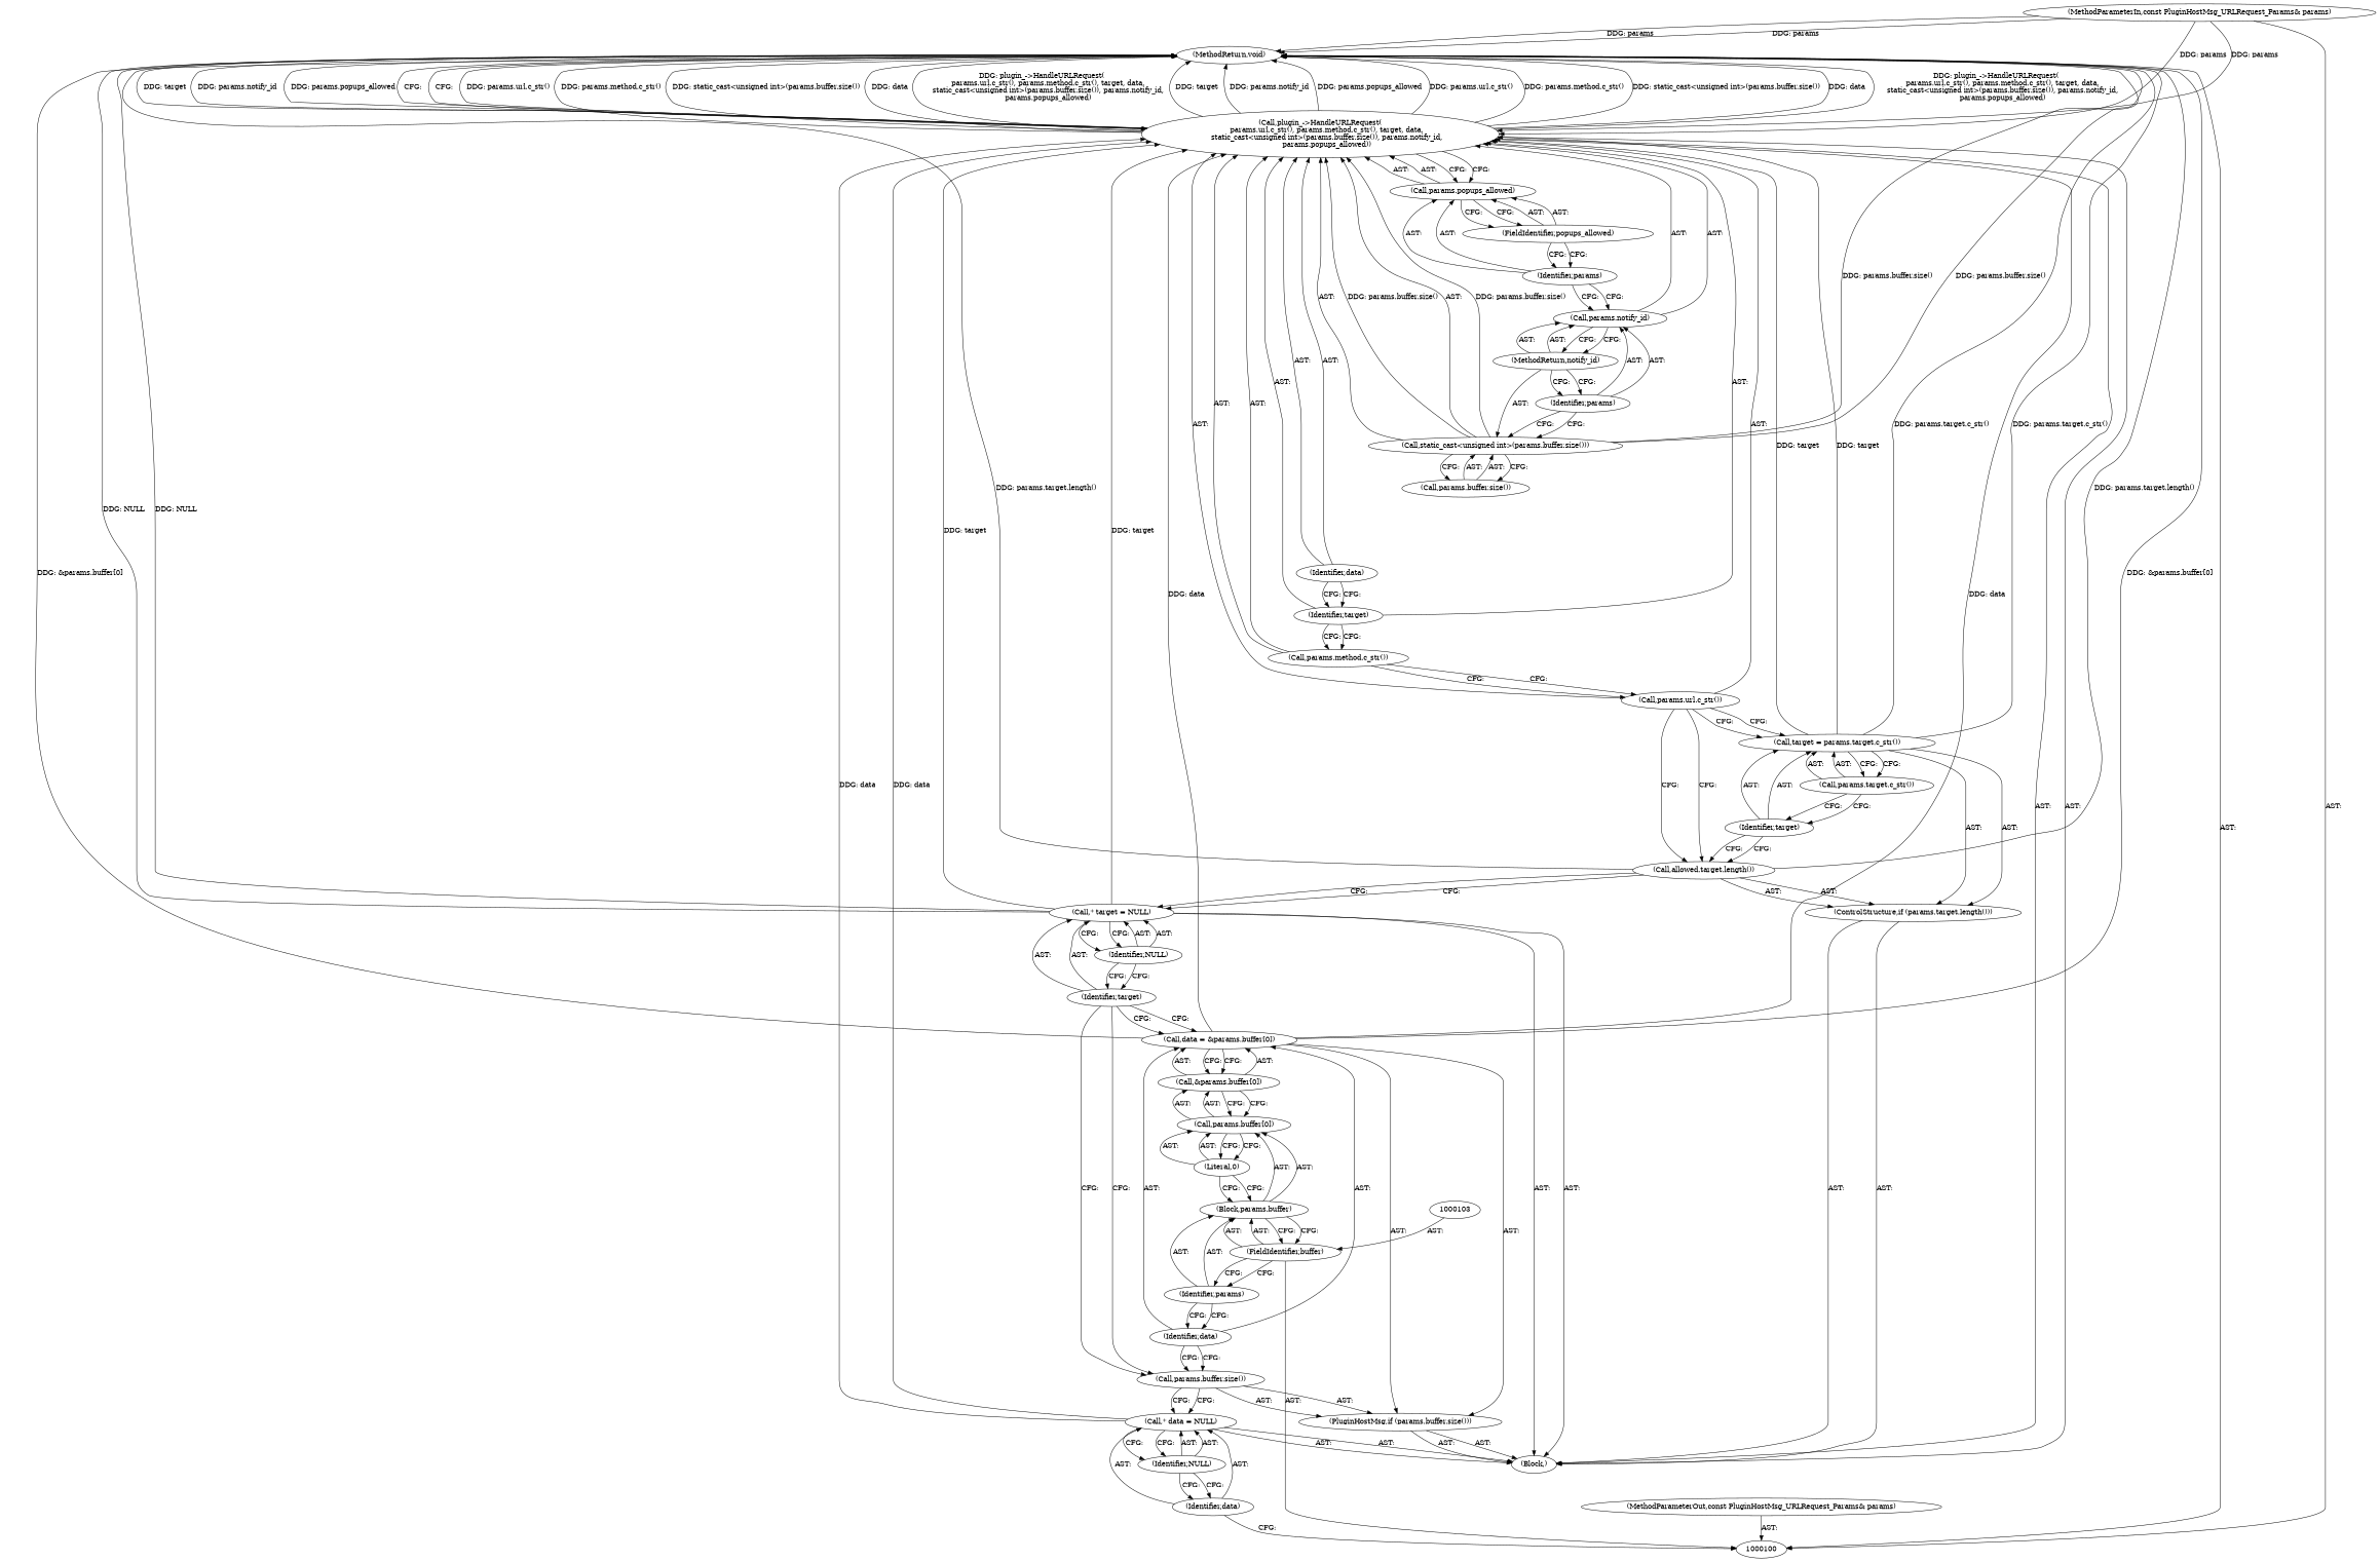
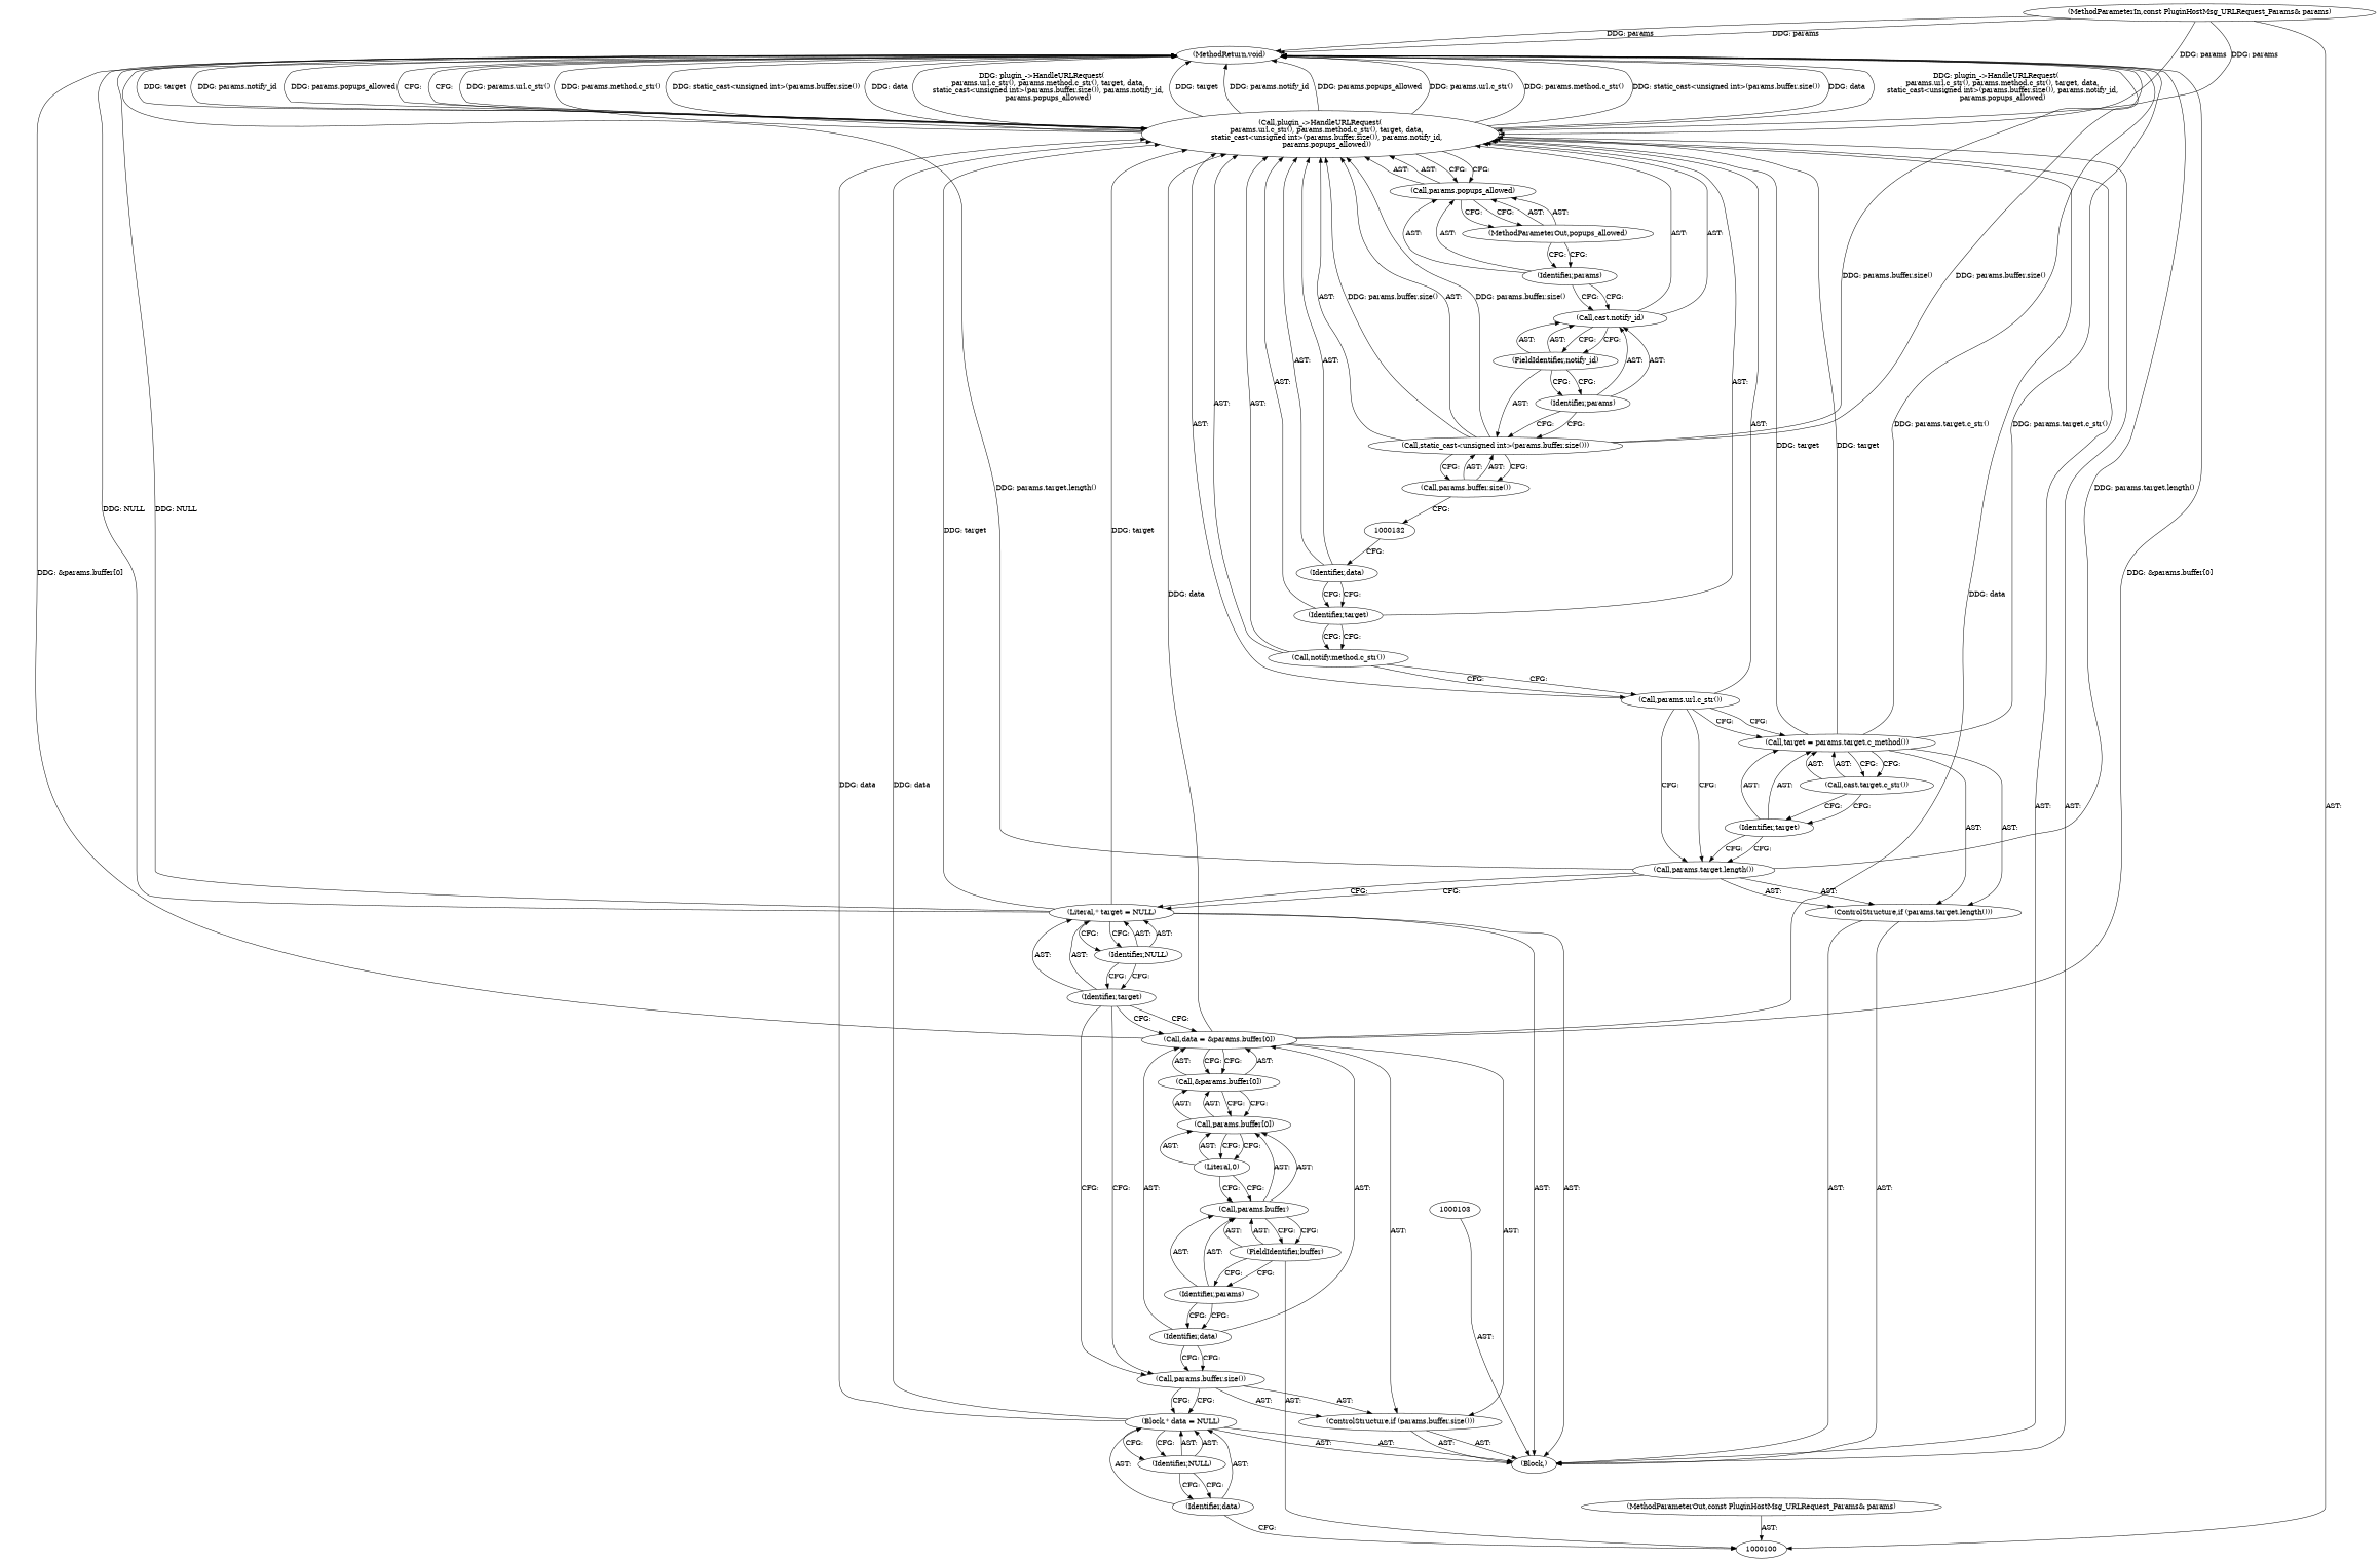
  digraph {
    n1 [label="(MethodReturn,void)"]
    n2 [label="(Call,plugin_->HandleURLRequest(\n      params.url.c_str(), params.method.c_str(), target, data,\n      static_cast<unsigned int>(params.buffer.size()), params.notify_id,\n      params.popups_allowed))"]
    1000100
    n4 [label="(Call,params.popups_allowed)"]
    n5 [label="(Block,)"]
-   n6 [label="(FieldIdentifier,popups_allowed)"]
-   n7 [label="(Call,params.method.c_str())"]
+   n6 [label="(MethodParameterOut,popups_allowed)"]
+   n7 [label="(Call,notify.method.c_str())"]
    n8 [label="(Call,params.url.c_str())"]
-   n9 [label="(Call,allowed.target.length())"]
-   n10 [label="(Call,target = params.target.c_str())"]
+   n9 [label="(Call,params.target.length())"]
+   n10 [label="(Call,target = params.target.c_method())"]
    n11 [label="(Identifier,target)"]
    n12 [label="(Identifier,data)"]
-   n13 [label="(Call,* target = NULL)"]
+   n13 [label="(Literal,* target = NULL)"]
    n14 [label="(ControlStructure,if (params.target.length()))"]
-   n15 [label="(Call,params.target.c_str())"]
+   n15 [label="(Call,cast.target.c_str())"]
    n16 [label="(Call,params.buffer.size())"]
    n17 [label="(Call,static_cast<unsigned int>(params.buffer.size()))"]
-   n19 [label="(Call,params.notify_id)"]
-   n20 [label="(MethodReturn,notify_id)"]
+   1000132
+   n19 [label="(Call,cast.notify_id)"]
+   n20 [label="(FieldIdentifier,notify_id)"]
    n21 [label="(Identifier,params)"]
    n22 [label="(Identifier,params)"]
    n23 [label="(MethodParameterIn,const PluginHostMsg_URLRequest_Params& params)"]
    n24 [label="(MethodParameterOut,const PluginHostMsg_URLRequest_Params& params)"]
-   n25 [label="(Call,* data = NULL)"]
+   n25 [label="(Block,* data = NULL)"]
    n26 [label="(Identifier,NULL)"]
    n27 [label="(Identifier,data)"]
-   n28 [label="(PluginHostMsg,if (params.buffer.size()))"]
+   n28 [label="(ControlStructure,if (params.buffer.size()))"]
    n29 [label="(Call,params.buffer.size())"]
    n30 [label="(Call,&params.buffer[0])"]
    n31 [label="(Call,params.buffer[0])"]
    n32 [label="(Call,data = &params.buffer[0])"]
    n33 [label="(Literal,0)"]
-   n34 [label="(Block,params.buffer)"]
+   n34 [label="(Call,params.buffer)"]
    n35 [label="(FieldIdentifier,buffer)"]
    n36 [label="(Identifier,params)"]
    n37 [label="(Identifier,data)"]
    n38 [label="(Identifier,NULL)"]
    n39 [label="(Identifier,target)"]
    n40 [label="(Identifier,target)"]
    1000103
    n1 -> n2 [label="CFG: "]
    n1 -> n2 [label="CFG: "]
-   n1 -> 1000100 [label="AST: "]
    n2 -> n1 [label="DDG: params.url.c_str()"]
    n2 -> n1 [label="DDG: params.method.c_str()"]
    n2 -> n1 [label="DDG: static_cast<unsigned int>(params.buffer.size())"]
    n2 -> n1 [label="DDG: data"]
    n2 -> n1 [label="DDG: plugin_->HandleURLRequest(\n      params.url.c_str(), params.method.c_str(), target, data,\n      static_cast<unsigned int>(params.buffer.size()), params.notify_id,\n      params.popups_allowed)"]
    n2 -> n1 [label="DDG: target"]
    n2 -> n1 [label="DDG: params.notify_id"]
    n2 -> n1 [label="DDG: params.popups_allowed"]
    n2 -> n1 [label="DDG: params.url.c_str()"]
    n2 -> n1 [label="DDG: params.method.c_str()"]
    n2 -> n1 [label="DDG: static_cast<unsigned int>(params.buffer.size())"]
    n2 -> n1 [label="DDG: data"]
    n2 -> n1 [label="DDG: plugin_->HandleURLRequest(\n      params.url.c_str(), params.method.c_str(), target, data,\n      static_cast<unsigned int>(params.buffer.size()), params.notify_id,\n      params.popups_allowed)"]
    n2 -> n1 [label="DDG: target"]
    n2 -> n1 [label="DDG: params.notify_id"]
    n2 -> n1 [label="DDG: params.popups_allowed"]
    n2 -> n4 [label="CFG: "]
    n2 -> n4 [label="CFG: "]
    n2 -> n5 [label="AST: "]
    n2 -> n5 [label="AST: "]
    n4 -> n2 [label="AST: "]
    n4 -> n2 [label="AST: "]
    n4 -> n6 [label="CFG: "]
    n4 -> n6 [label="CFG: "]
    n6 -> n4 [label="AST: "]
    n6 -> n4 [label="AST: "]
    n6 -> n22 [label="CFG: "]
    n6 -> n22 [label="CFG: "]
    n7 -> n2 [label="AST: "]
    n7 -> n2 [label="AST: "]
    n7 -> n8 [label="CFG: "]
    n7 -> n8 [label="CFG: "]
    n8 -> n2 [label="AST: "]
    n8 -> n2 [label="AST: "]
    n8 -> n9 [label="CFG: "]
    n8 -> n9 [label="CFG: "]
    n8 -> n10 [label="CFG: "]
    n8 -> n10 [label="CFG: "]
    n9 -> n1 [label="DDG: params.target.length()"]
    n9 -> n1 [label="DDG: params.target.length()"]
    n9 -> n13 [label="CFG: "]
    n9 -> n13 [label="CFG: "]
    n9 -> n14 [label="AST: "]
    n9 -> n14 [label="AST: "]
    n10 -> n1 [label="DDG: params.target.c_str()"]
    n10 -> n1 [label="DDG: params.target.c_str()"]
    n10 -> n2 [label="DDG: target"]
    n10 -> n2 [label="DDG: target"]
    n10 -> n14 [label="AST: "]
    n10 -> n14 [label="AST: "]
    n10 -> n15 [label="CFG: "]
    n10 -> n15 [label="CFG: "]
    n11 -> n2 [label="AST: "]
    n11 -> n2 [label="AST: "]
    n11 -> n7 [label="CFG: "]
    n11 -> n7 [label="CFG: "]
    n12 -> n2 [label="AST: "]
    n12 -> n2 [label="AST: "]
    n12 -> n11 [label="CFG: "]
    n12 -> n11 [label="CFG: "]
    n13 -> n1 [label="DDG: NULL"]
    n13 -> n1 [label="DDG: NULL"]
    n13 -> n2 [label="DDG: target"]
    n13 -> n2 [label="DDG: target"]
    n13 -> n5 [label="AST: "]
    n13 -> n5 [label="AST: "]
    n13 -> n38 [label="CFG: "]
    n13 -> n38 [label="CFG: "]
    n14 -> n5 [label="AST: "]
    n14 -> n5 [label="AST: "]
    n15 -> n10 [label="AST: "]
    n15 -> n10 [label="AST: "]
    n15 -> n40 [label="CFG: "]
    n15 -> n40 [label="CFG: "]
    n16 -> n17 [label="AST: "]
    n16 -> n17 [label="AST: "]
+   n16 -> 1000132 [label="CFG: "]
    n17 -> n1 [label="DDG: params.buffer.size()"]
    n17 -> n1 [label="DDG: params.buffer.size()"]
    n17 -> n2 [label="AST: "]
    n17 -> n2 [label="DDG: params.buffer.size()"]
    n17 -> n2 [label="AST: "]
    n17 -> n2 [label="DDG: params.buffer.size()"]
    n17 -> n16 [label="CFG: "]
    n17 -> n16 [label="CFG: "]
+   1000132 -> n12 [label="CFG: "]
    n19 -> n2 [label="AST: "]
    n19 -> n2 [label="AST: "]
    n19 -> n20 [label="CFG: "]
    n19 -> n20 [label="CFG: "]
    n20 -> n17 [label="AST: "]
    n20 -> n19 [label="AST: "]
    n20 -> n19 [label="AST: "]
    n20 -> n21 [label="CFG: "]
    n20 -> n21 [label="CFG: "]
    n21 -> n17 [label="CFG: "]
    n21 -> n17 [label="CFG: "]
    n21 -> n19 [label="AST: "]
    n21 -> n19 [label="AST: "]
    n22 -> n4 [label="AST: "]
    n22 -> n4 [label="AST: "]
    n22 -> n19 [label="CFG: "]
    n22 -> n19 [label="CFG: "]
    n23 -> n1 [label="DDG: params"]
    n23 -> n1 [label="DDG: params"]
    n23 -> n2 [label="DDG: params"]
    n23 -> n2 [label="DDG: params"]
    n23 -> 1000100 [label="AST: "]
    n24 -> 1000100 [label="AST: "]
    n25 -> n2 [label="DDG: data"]
    n25 -> n2 [label="DDG: data"]
    n25 -> n5 [label="AST: "]
    n25 -> n5 [label="AST: "]
    n25 -> n26 [label="CFG: "]
    n25 -> n26 [label="CFG: "]
    n26 -> n25 [label="AST: "]
    n26 -> n25 [label="AST: "]
    n26 -> n27 [label="CFG: "]
    n26 -> n27 [label="CFG: "]
    n27 -> 1000100 [label="CFG: "]
    n27 -> n25 [label="AST: "]
    n27 -> n25 [label="AST: "]
    n28 -> n5 [label="AST: "]
    n28 -> n5 [label="AST: "]
    n29 -> n25 [label="CFG: "]
    n29 -> n25 [label="CFG: "]
    n29 -> n28 [label="AST: "]
    n29 -> n28 [label="AST: "]
    n30 -> n31 [label="CFG: "]
    n30 -> n31 [label="CFG: "]
    n30 -> n32 [label="AST: "]
    n30 -> n32 [label="AST: "]
    n31 -> n30 [label="AST: "]
    n31 -> n30 [label="AST: "]
    n31 -> n33 [label="CFG: "]
    n31 -> n33 [label="CFG: "]
    n32 -> n1 [label="DDG: &params.buffer[0]"]
    n32 -> n1 [label="DDG: &params.buffer[0]"]
    n32 -> n2 [label="DDG: data"]
    n32 -> n2 [label="DDG: data"]
    n32 -> n28 [label="AST: "]
    n32 -> n28 [label="AST: "]
    n32 -> n30 [label="CFG: "]
    n32 -> n30 [label="CFG: "]
    n33 -> n31 [label="AST: "]
    n33 -> n31 [label="AST: "]
    n33 -> n34 [label="CFG: "]
    n33 -> n34 [label="CFG: "]
    n34 -> n31 [label="AST: "]
    n34 -> n31 [label="AST: "]
    n34 -> n35 [label="CFG: "]
    n34 -> n35 [label="CFG: "]
    n35 -> 1000100 [label="AST: "]
    n35 -> n34 [label="AST: "]
    n35 -> n34 [label="AST: "]
    n35 -> n36 [label="CFG: "]
    n35 -> n36 [label="CFG: "]
    n36 -> n34 [label="AST: "]
    n36 -> n34 [label="AST: "]
    n36 -> n37 [label="CFG: "]
    n36 -> n37 [label="CFG: "]
    n37 -> n29 [label="CFG: "]
    n37 -> n29 [label="CFG: "]
    n37 -> n32 [label="AST: "]
    n37 -> n32 [label="AST: "]
    n38 -> n13 [label="AST: "]
    n38 -> n13 [label="AST: "]
    n38 -> n39 [label="CFG: "]
    n38 -> n39 [label="CFG: "]
    n39 -> n13 [label="AST: "]
    n39 -> n13 [label="AST: "]
    n39 -> n29 [label="CFG: "]
    n39 -> n29 [label="CFG: "]
    n39 -> n32 [label="CFG: "]
    n39 -> n32 [label="CFG: "]
    n40 -> n9 [label="CFG: "]
    n40 -> n9 [label="CFG: "]
    n40 -> n10 [label="AST: "]
    n40 -> n10 [label="AST: "]
-   1000103 -> n35 [label="AST: "]
+   1000103 -> n5 [label="AST: "]
  }
